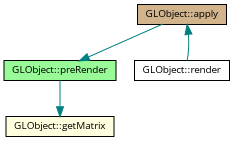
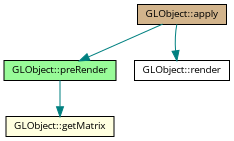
  digraph {
    fontname="Open Sans"
    rankdir=TB
    node [color=black fontname="Open Sans" fontsize=10 shape=record style=filled]
    edge [color=teal fontname="Open Sans" fontsize=10 labelfontname=Helvetica labelfontsize=10 style=solid]
    n1 [fillcolor=tan fontcolor=black height=0.2 label="GLObject::apply" width=0.4]
    n2 [fillcolor=palegreen height=0.2 label="GLObject::preRender" width=0.4]
    n3 [fillcolor=white height=0.2 label="GLObject::render" width=0.4]
    n4 [fillcolor=lightyellow height=0.2 label="GLObject::getMatrix" width=0.4]
    n1 -> n2
-   n3 -> n1
+   n1 -> n3
    n2 -> n4
  }
